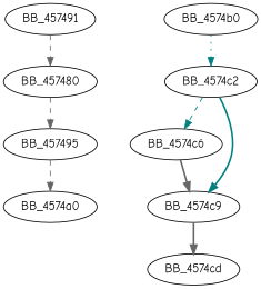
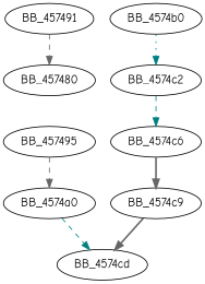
  digraph {
    fontname="Comic Neue"
    node [fontname="Comic Neue"]
    edge [color=gray40 fontname="Comic Neue" style=dashed]
    BB_457480
    BB_457495
    BB_457491
    BB_4574a0
    BB_4574cd
    BB_4574b0
    BB_4574c2
    BB_4574c6
    BB_4574c9
-   BB_457480 -> BB_457495
    BB_457495 -> BB_4574a0
    BB_457491 -> BB_457480
+   BB_4574a0 -> BB_4574cd [color=teal]
    BB_4574b0 -> BB_4574c2 [color=teal style=dotted]
    BB_4574c2 -> BB_4574c6 [color=teal]
-   BB_4574c2 -> BB_4574c9 [color=teal style=bold]
    BB_4574c6 -> BB_4574c9 [style=bold]
    BB_4574c9 -> BB_4574cd [style=bold]
  }
